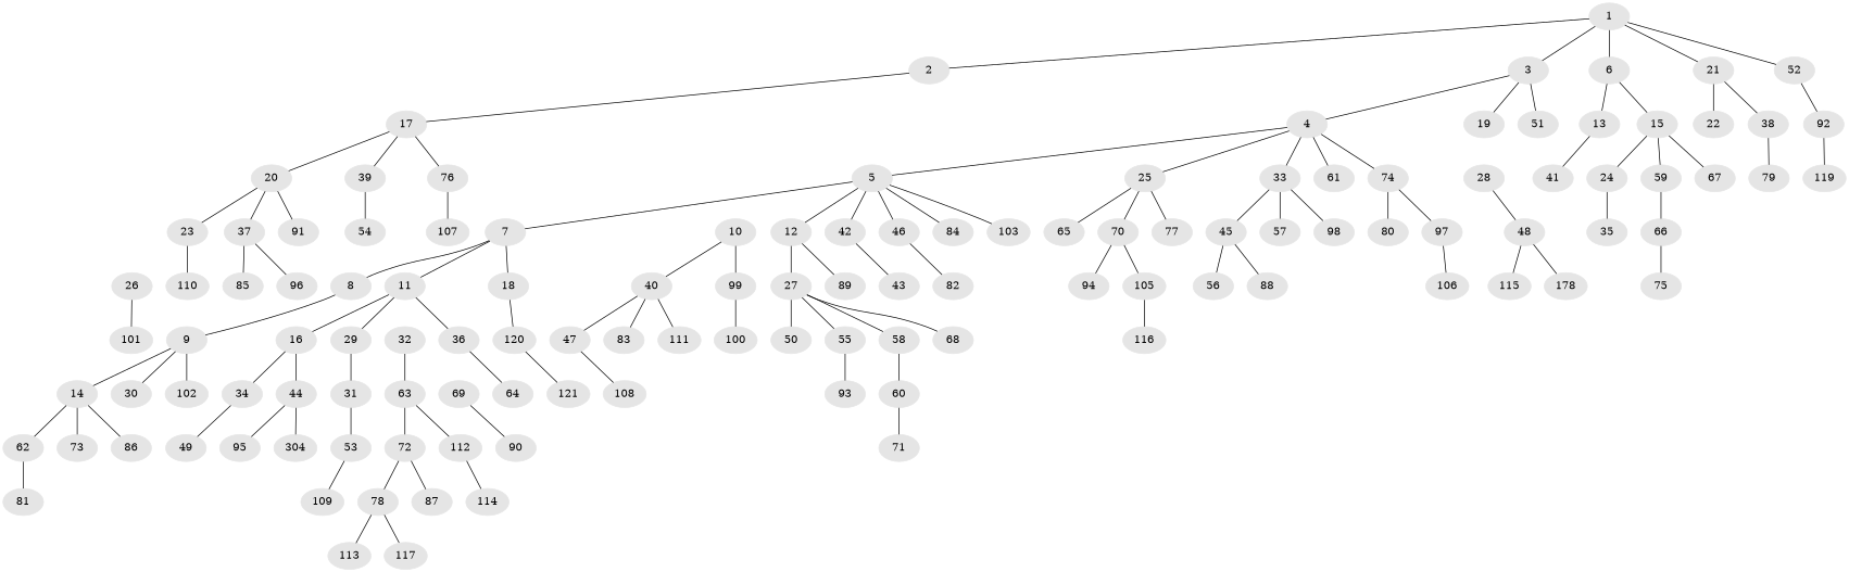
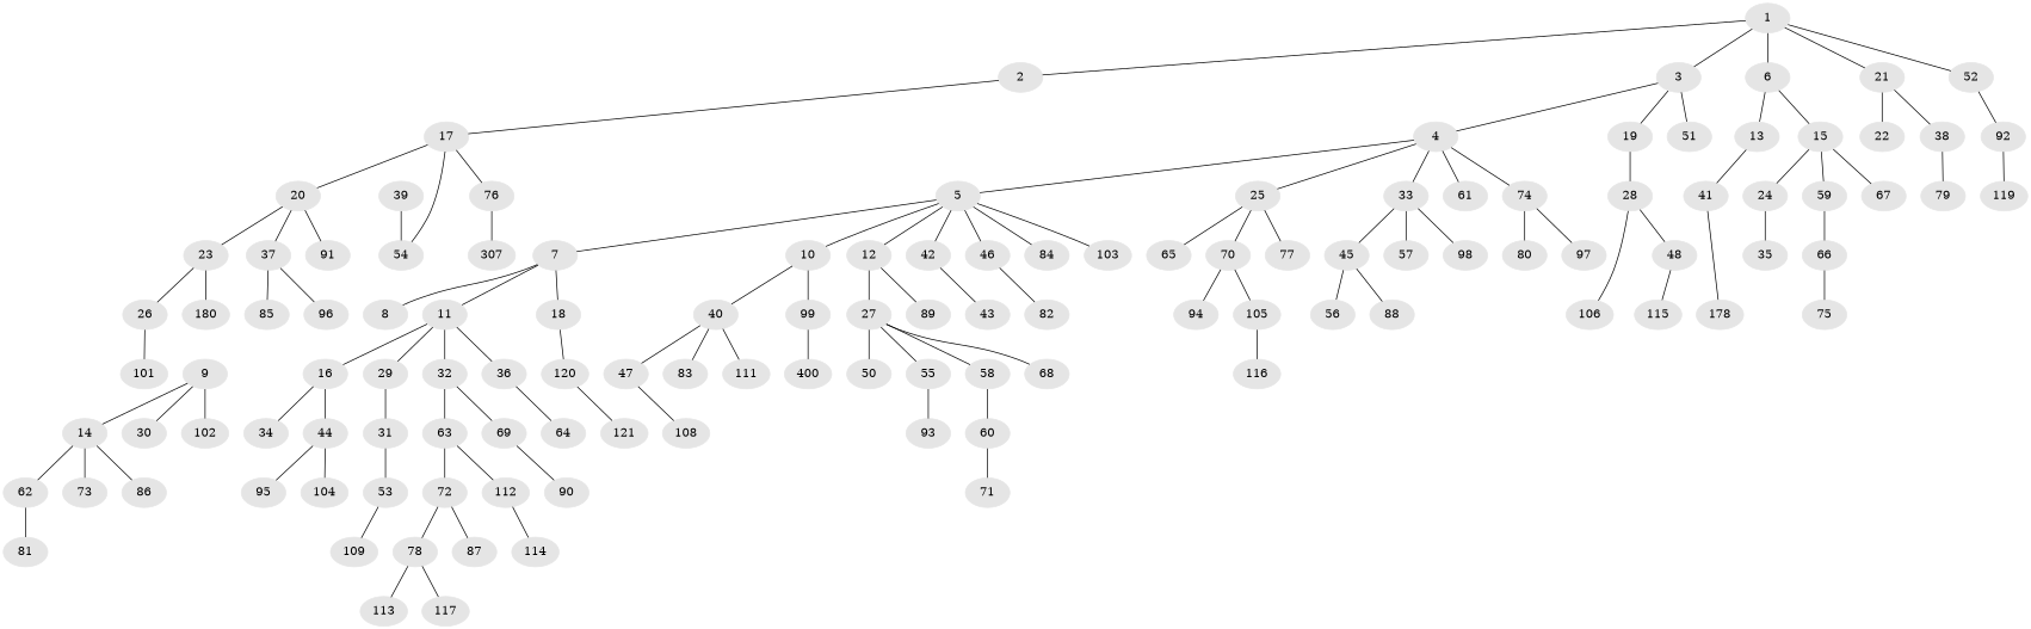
  graph {
    node [color=gray90 style=filled]
    1
    2
    3
    6
    21
    52
    17
    4
    19
    51
    13
    15
    22
    38
    92
    20
    39
    76
    5
    25
    33
    61
    74
    28
    7
    10
    12
    42
    46
    84
    103
    65
    70
    77
    45
    57
    98
    80
    97
    8
    11
    18
    40
    99
    27
    89
    43
    82
    41
    24
    59
    67
    9
    16
    29
    32
    36
    120
    14
    30
    102
    62
    73
    86
    47
    83
    111
-   100
+   100 [label=400]
    34
    44
    31
    63
    69
    64
    50
    55
    58
    68
    81
    35
    66
-   49
    95
-   104 [label=304]
+   104
    23
    37
    91
    54
-   107
+   107 [label=307]
    121
    48
    26
-   110
+   110 [label=180]
    85
    96
    79
    101
    94
    105
    93
    60
    115
    n103 [label=178]
    53
    109
    72
    112
    90
    56
    88
    108
    119
    71
    75
    78
    87
    114
    116
    113
    117
    106
    1 -- 2
    1 -- 3
    1 -- 6
    1 -- 21
    1 -- 52
    2 -- 17
    3 -- 4
    3 -- 19
    3 -- 51
    6 -- 13
    6 -- 15
    21 -- 22
    21 -- 38
    52 -- 92
    17 -- 20
-   17 -- 39
+   17 -- 54
    17 -- 76
    4 -- 5
    4 -- 25
    4 -- 33
    4 -- 61
    4 -- 74
+   19 -- 28
    13 -- 41
    15 -- 24
    15 -- 59
    15 -- 67
    38 -- 79
    92 -- 119
    20 -- 23
    20 -- 37
    20 -- 91
    39 -- 54
    76 -- 107
    5 -- 7
+   5 -- 10
    5 -- 12
    5 -- 42
    5 -- 46
    5 -- 84
    5 -- 103
    25 -- 65
    25 -- 70
    25 -- 77
    33 -- 45
    33 -- 57
    33 -- 98
    74 -- 80
    74 -- 97
    28 -- 48
    7 -- 8
    7 -- 11
    7 -- 18
    10 -- 40
    10 -- 99
    12 -- 27
    12 -- 89
    42 -- 43
    46 -- 82
    70 -- 94
    70 -- 105
    45 -- 56
    45 -- 88
-   97 -- 106
-   8 -- 9
+   28 -- 106
    11 -- 16
    11 -- 29
+   11 -- 32
    11 -- 36
    18 -- 120
    40 -- 47
    40 -- 83
    40 -- 111
    99 -- 100
    27 -- 50
    27 -- 55
    27 -- 58
    27 -- 68
    24 -- 35
    59 -- 66
    9 -- 14
    9 -- 30
    9 -- 102
    16 -- 34
    16 -- 44
    29 -- 31
    32 -- 63
+   32 -- 69
    36 -- 64
    120 -- 121
    14 -- 62
    14 -- 73
    14 -- 86
    62 -- 81
    47 -- 108
-   34 -- 49
    44 -- 95
    44 -- 104
    31 -- 53
    63 -- 72
    63 -- 112
    69 -- 90
    55 -- 93
    58 -- 60
    66 -- 75
+   23 -- 26
    23 -- 110
    37 -- 85
    37 -- 96
    48 -- 115
-   48 -- n103
+   41 -- n103
    26 -- 101
    105 -- 116
    60 -- 71
    53 -- 109
    72 -- 78
    72 -- 87
    112 -- 114
    78 -- 113
    78 -- 117
  }
